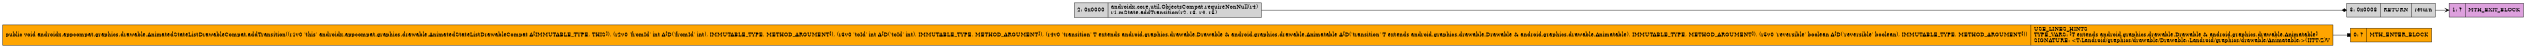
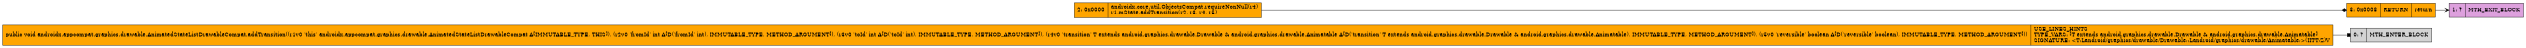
  digraph {
    rankdir=LR
    node [fillcolor=lightgrey shape=record style=filled]
-   n1 [fillcolor=orange label="{0\:\ ?|MTH_ENTER_BLOCK\l}"]
-   n2 [label="{2\:\ 0x0000|androidx.core.util.ObjectsCompat.requireNonNull(r4)\lr1.mState.addTransition(r2, r3, r4, r5)\l}"]
-   n3 [label="{3\:\ 0x0008|RETURN\l|return\l}"]
+   n1 [label="{0\:\ ?|MTH_ENTER_BLOCK\l}"]
+   n2 [fillcolor=orange label="{2\:\ 0x0000|androidx.core.util.ObjectsCompat.requireNonNull(r4)\lr1.mState.addTransition(r2, r3, r4, r5)\l}"]
+   n3 [fillcolor=orange label="{3\:\ 0x0008|RETURN\l|return\l}"]
    n4 [fillcolor=plum label="{1\:\ ?|MTH_EXIT_BLOCK\l}"]
    n5 [fillcolor=orange label="{public void androidx.appcompat.graphics.drawable.AnimatedStateListDrawableCompat.addTransition((r1v0 'this' androidx.appcompat.graphics.drawable.AnimatedStateListDrawableCompat A[IMMUTABLE_TYPE, THIS]), (r2v0 'fromId' int A[D('fromId' int), IMMUTABLE_TYPE, METHOD_ARGUMENT]), (r3v0 'toId' int A[D('toId' int), IMMUTABLE_TYPE, METHOD_ARGUMENT]), (r4v0 'transition' T extends android.graphics.drawable.Drawable & android.graphics.drawable.Animatable A[D('transition' T extends android.graphics.drawable.Drawable & android.graphics.drawable.Animatable), IMMUTABLE_TYPE, METHOD_ARGUMENT]), (r5v0 'reversible' boolean A[D('reversible' boolean), IMMUTABLE_TYPE, METHOD_ARGUMENT]))  | USE_LINES_HINTS\lTYPE_VARS: [T extends android.graphics.drawable.Drawable & android.graphics.drawable.Animatable]\lSIGNATURE: \<T:Landroid\/graphics\/drawable\/Drawable;:Landroid\/graphics\/drawable\/Animatable;\>(IITT;Z)V\l}"]
    n2 -> n3 [arrowhead=diamond]
    n3 -> n4 [arrowhead=vee]
    n5 -> n1 [arrowhead=box]
  }
